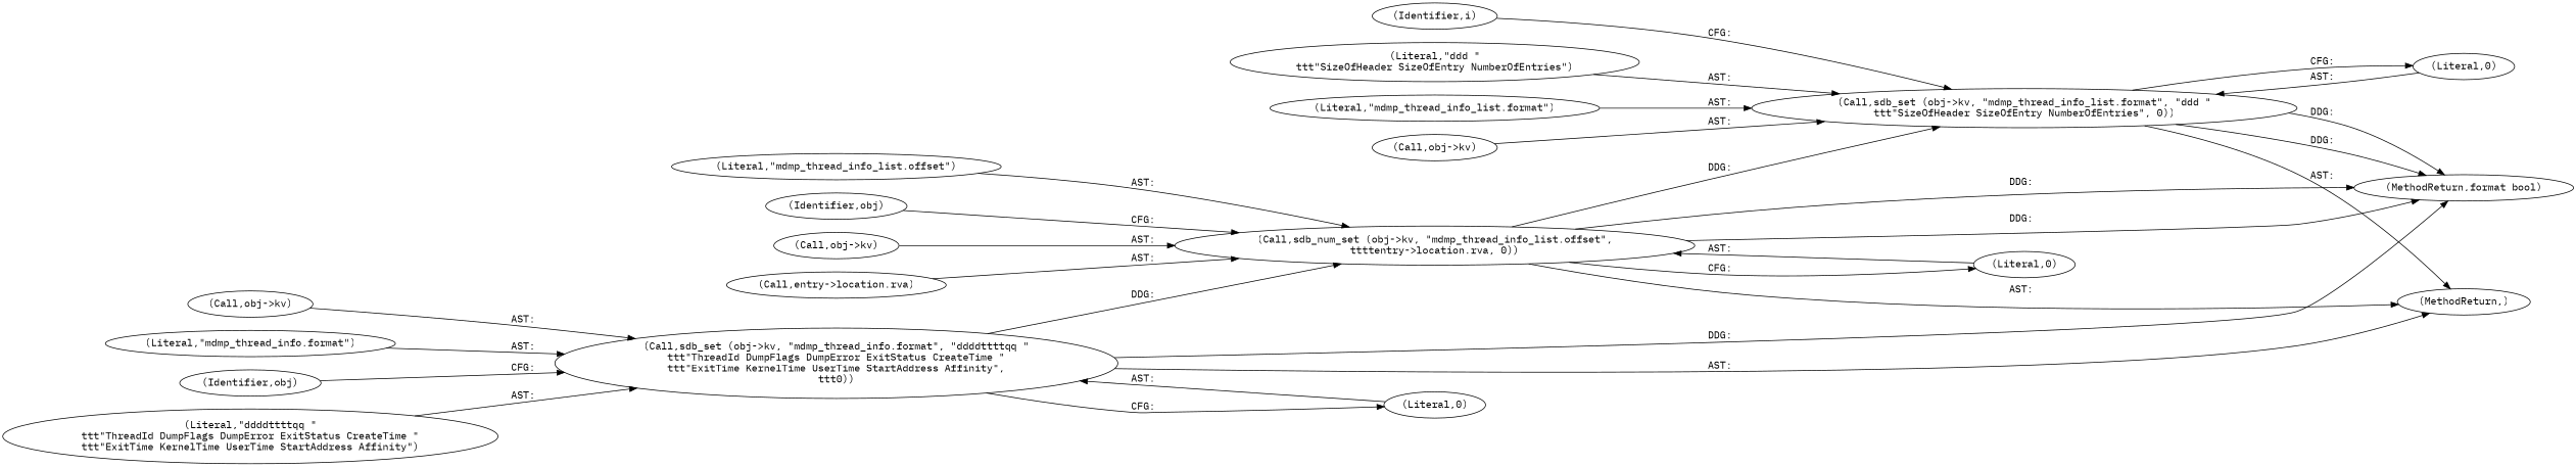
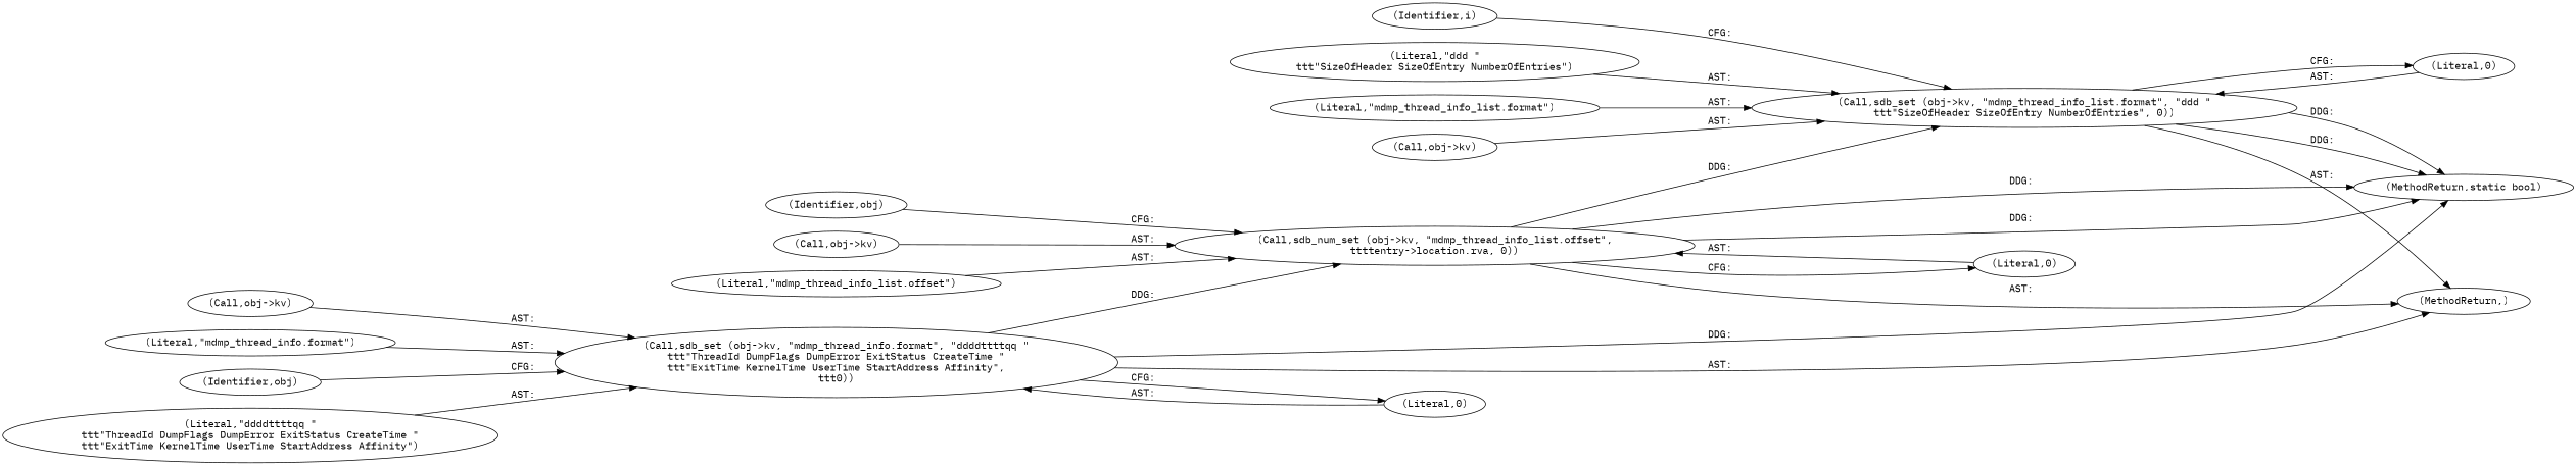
  digraph {
    fontname="IBM Plex Mono"
    rankdir=LR
    node [fontname="IBM Plex Mono"]
    edge [fontname="IBM Plex Mono"]
    n1 [label="(Call,sdb_set (obj->kv, \"mdmp_thread_info_list.format\", \"ddd \"\n\t\t\t\"SizeOfHeader SizeOfEntry NumberOfEntries\", 0))"]
-   n2 [label="(MethodReturn,format bool)"]
+   n2 [label="(MethodReturn,static bool)"]
    n3 [label="(Literal,0)"]
    n4 [label="(MethodReturn,)"]
    n5 [label="(Call,sdb_num_set (obj->kv, \"mdmp_thread_info_list.offset\",\n\t\t\t\tentry->location.rva, 0))"]
    n6 [label="(Literal,0)"]
    n7 [label="(Call,sdb_set (obj->kv, \"mdmp_thread_info.format\", \"ddddttttqq \"\n\t\t\t\"ThreadId DumpFlags DumpError ExitStatus CreateTime \"\n\t\t\t\"ExitTime KernelTime UserTime StartAddress Affinity\",\n\t\t\t0))"]
    n8 [label="(Literal,0)"]
    n9 [label="(Call,obj->kv)"]
    n10 [label="(Call,obj->kv)"]
    n11 [label="(Identifier,i)"]
    n12 [label="(Literal,\"mdmp_thread_info_list.offset\")"]
    n13 [label="(Identifier,obj)"]
    n14 [label="(Literal,\"mdmp_thread_info.format\")"]
    n15 [label="(Call,obj->kv)"]
    n16 [label="(Identifier,obj)"]
    n17 [label="(Literal,\"ddd \"\n\t\t\t\"SizeOfHeader SizeOfEntry NumberOfEntries\")"]
-   n18 [label="(Call,entry->location.rva)"]
    n19 [label="(Literal,\"ddddttttqq \"\n\t\t\t\"ThreadId DumpFlags DumpError ExitStatus CreateTime \"\n\t\t\t\"ExitTime KernelTime UserTime StartAddress Affinity\")"]
    n20 [label="(Literal,\"mdmp_thread_info_list.format\")"]
    n1 -> n2 [label="DDG: "]
    n1 -> n2 [label="DDG: "]
    n1 -> n3 [label="CFG: "]
    n1 -> n4 [label="AST: "]
    n3 -> n1 [label="AST: "]
    n5 -> n1 [label="DDG: "]
    n5 -> n2 [label="DDG: "]
    n5 -> n2 [label="DDG: "]
    n5 -> n4 [label="AST: "]
    n5 -> n6 [label="CFG: "]
    n6 -> n5 [label="AST: "]
    n7 -> n2 [label="DDG: "]
    n7 -> n4 [label="AST: "]
    n7 -> n5 [label="DDG: "]
    n7 -> n8 [label="CFG: "]
    n8 -> n7 [label="AST: "]
    n9 -> n7 [label="AST: "]
    n10 -> n1 [label="AST: "]
    n11 -> n1 [label="CFG: "]
    n12 -> n5 [label="AST: "]
    n13 -> n5 [label="CFG: "]
    n14 -> n7 [label="AST: "]
    n15 -> n5 [label="AST: "]
    n16 -> n7 [label="CFG: "]
    n17 -> n1 [label="AST: "]
-   n18 -> n5 [label="AST: "]
    n19 -> n7 [label="AST: "]
    n20 -> n1 [label="AST: "]
  }
